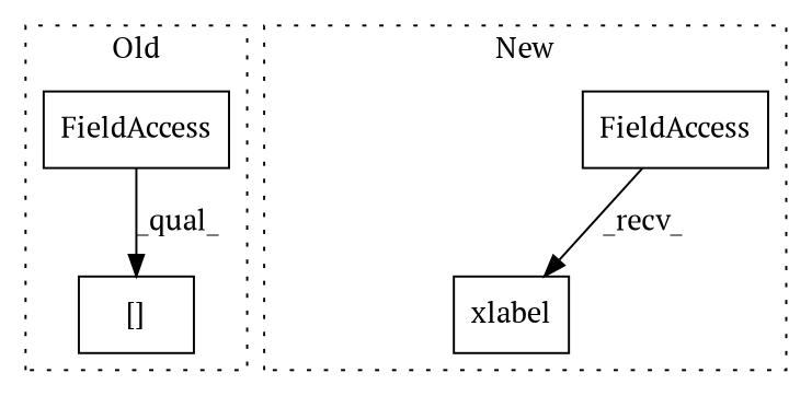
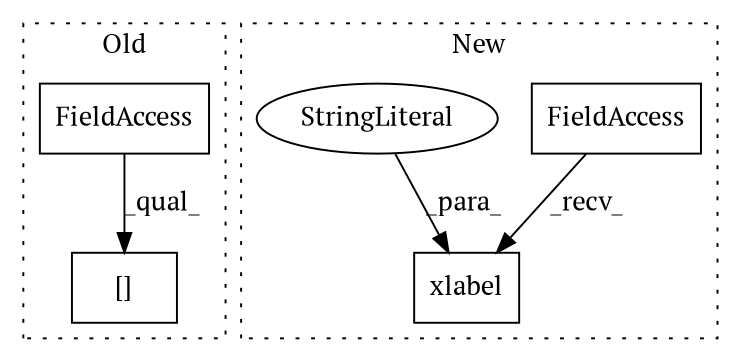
  digraph {
    fontname="PT Serif"
    node [a=22 shape=box fontname="PT Serif"]
    edge [fontname="PT Serif"]
    n1 [a=2 l="14,1" label="[]" s="921,936"]
    n2 [l=13 label=FieldAccess s=921]
    n3 [a=32 l="7,1" label=xlabel s="2202,2217"]
    n4 [l=10 label=FieldAccess s=2184]
+   n5 [a=45 l=8 label=StringLiteral s=2209 shape=ellipse]
    subgraph cluster_1 {
      label=Old
      style=dotted
      n1
      n2
    }
    subgraph cluster_2 {
      label=New
      style=dotted
      n3
      n4
+     n5
    }
    n2 -> n1 [label=_qual_]
    n4 -> n3 [label=_recv_]
+   n5 -> n3 [label=_para_]
  }
